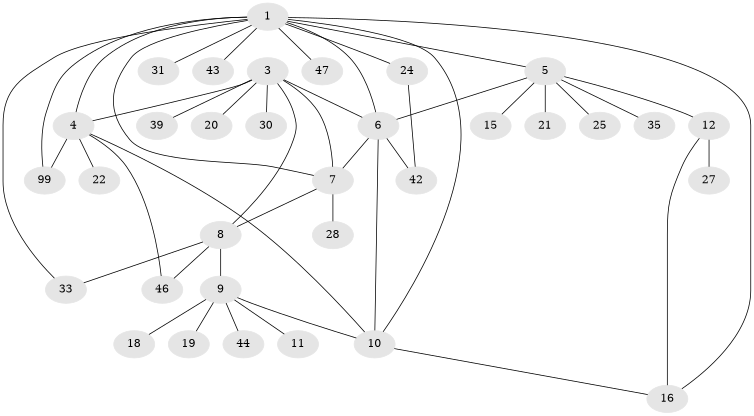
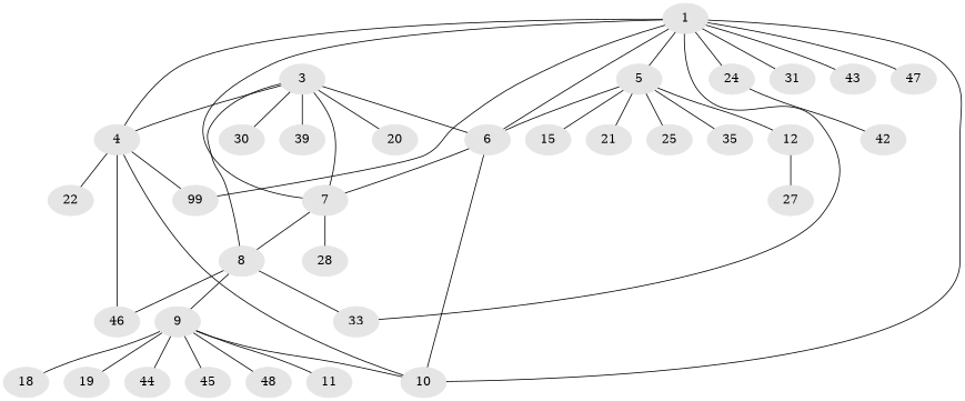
  graph {
    node [color=gray90 style=filled]
    1 [super="+2"]
    4 [super="+34"]
    5 [super="+32"]
    6 [super="+41"]
    7 [super="+17"]
    10 [super="+14"]
-   16 [super="+23"]
    24 [super="+38"]
    n9 [label=99]
    31
    33
    43
    47
    22
    46
    12
    15
    21 [super="+36"]
    25
    35
    42 [super="+49"]
    8 [super="+13"]
    28
    3 [super="+26"]
    20
    30
    39 [super="+40"]
    9 [super="+37"]
    27
    11
    18
    19
    44
+   45
+   48
    1 -- 4
    1 -- 5
    1 -- 6
    1 -- 7
    1 -- 10
-   1 -- 16
    1 -- 24
    1 -- n9
    1 -- 31
    1 -- 33
    1 -- 43
    1 -- 47
    4 -- 10
    4 -- n9
    4 -- 22
    4 -- 46
    5 -- 6
    5 -- 12
    5 -- 15
    5 -- 21
    5 -- 25
    5 -- 35
    6 -- 7
    6 -- 10
-   6 -- 42
    7 -- 8
    7 -- 28
-   10 -- 16
    24 -- 42
-   12 -- 16
    12 -- 27
    8 -- 33
    8 -- 46
    8 -- 9
    3 -- 4
    3 -- 6
    3 -- 7
    3 -- 8
    3 -- 20
    3 -- 30
    3 -- 39
    9 -- 10
    9 -- 11
    9 -- 18
    9 -- 19
    9 -- 44
+   9 -- 45
+   9 -- 48
  }
